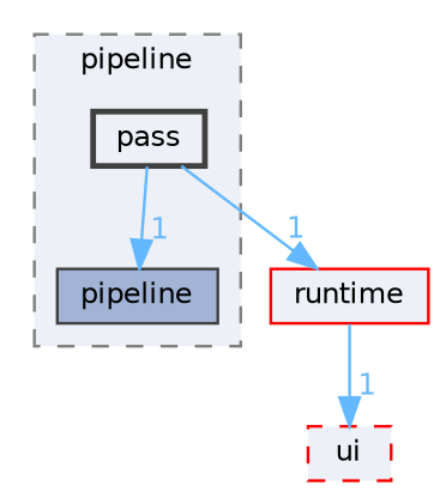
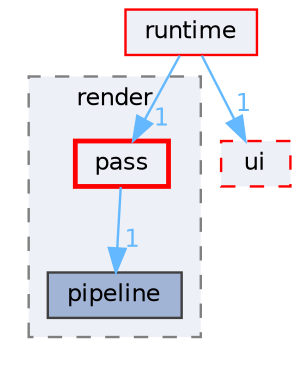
  digraph {
    compound=true
    node [color=grey25 fillcolor="#edf0f7" fontname=Helvetica fontsize=10 shape=box style=filled]
    edge [color=steelblue1 fontcolor=steelblue1 fontname=Helvetica fontsize=10 headlabel=1 labeldistance=1.5 labelfontname=Helvetica labelfontsize=10]
    n1 [fillcolor="#a2b4d6" height=0.2 label=pipeline width=0.4]
-   n2 [height=0.2 label=pass style="filled,bold" width=0.4]
+   n2 [color=red height=0.2 label=pass style="filled,bold" width=0.4]
    n3 [color=red height=0.2 label=runtime width=0.4]
    n4 [color=red height=0.2 label=ui style="filled,dashed" width=0.4]
    subgraph cluster_1 {
      bgcolor="#edf0f7"
      fontname=Helvetica
      fontsize=10
-     label=pipeline
+     label=render
      pencolor=grey50
      style="filled,dashed"
      n1
      n2
    }
    n2 -> n1
-   n2 -> n3
+   n3 -> n2
    n3 -> n4
  }
